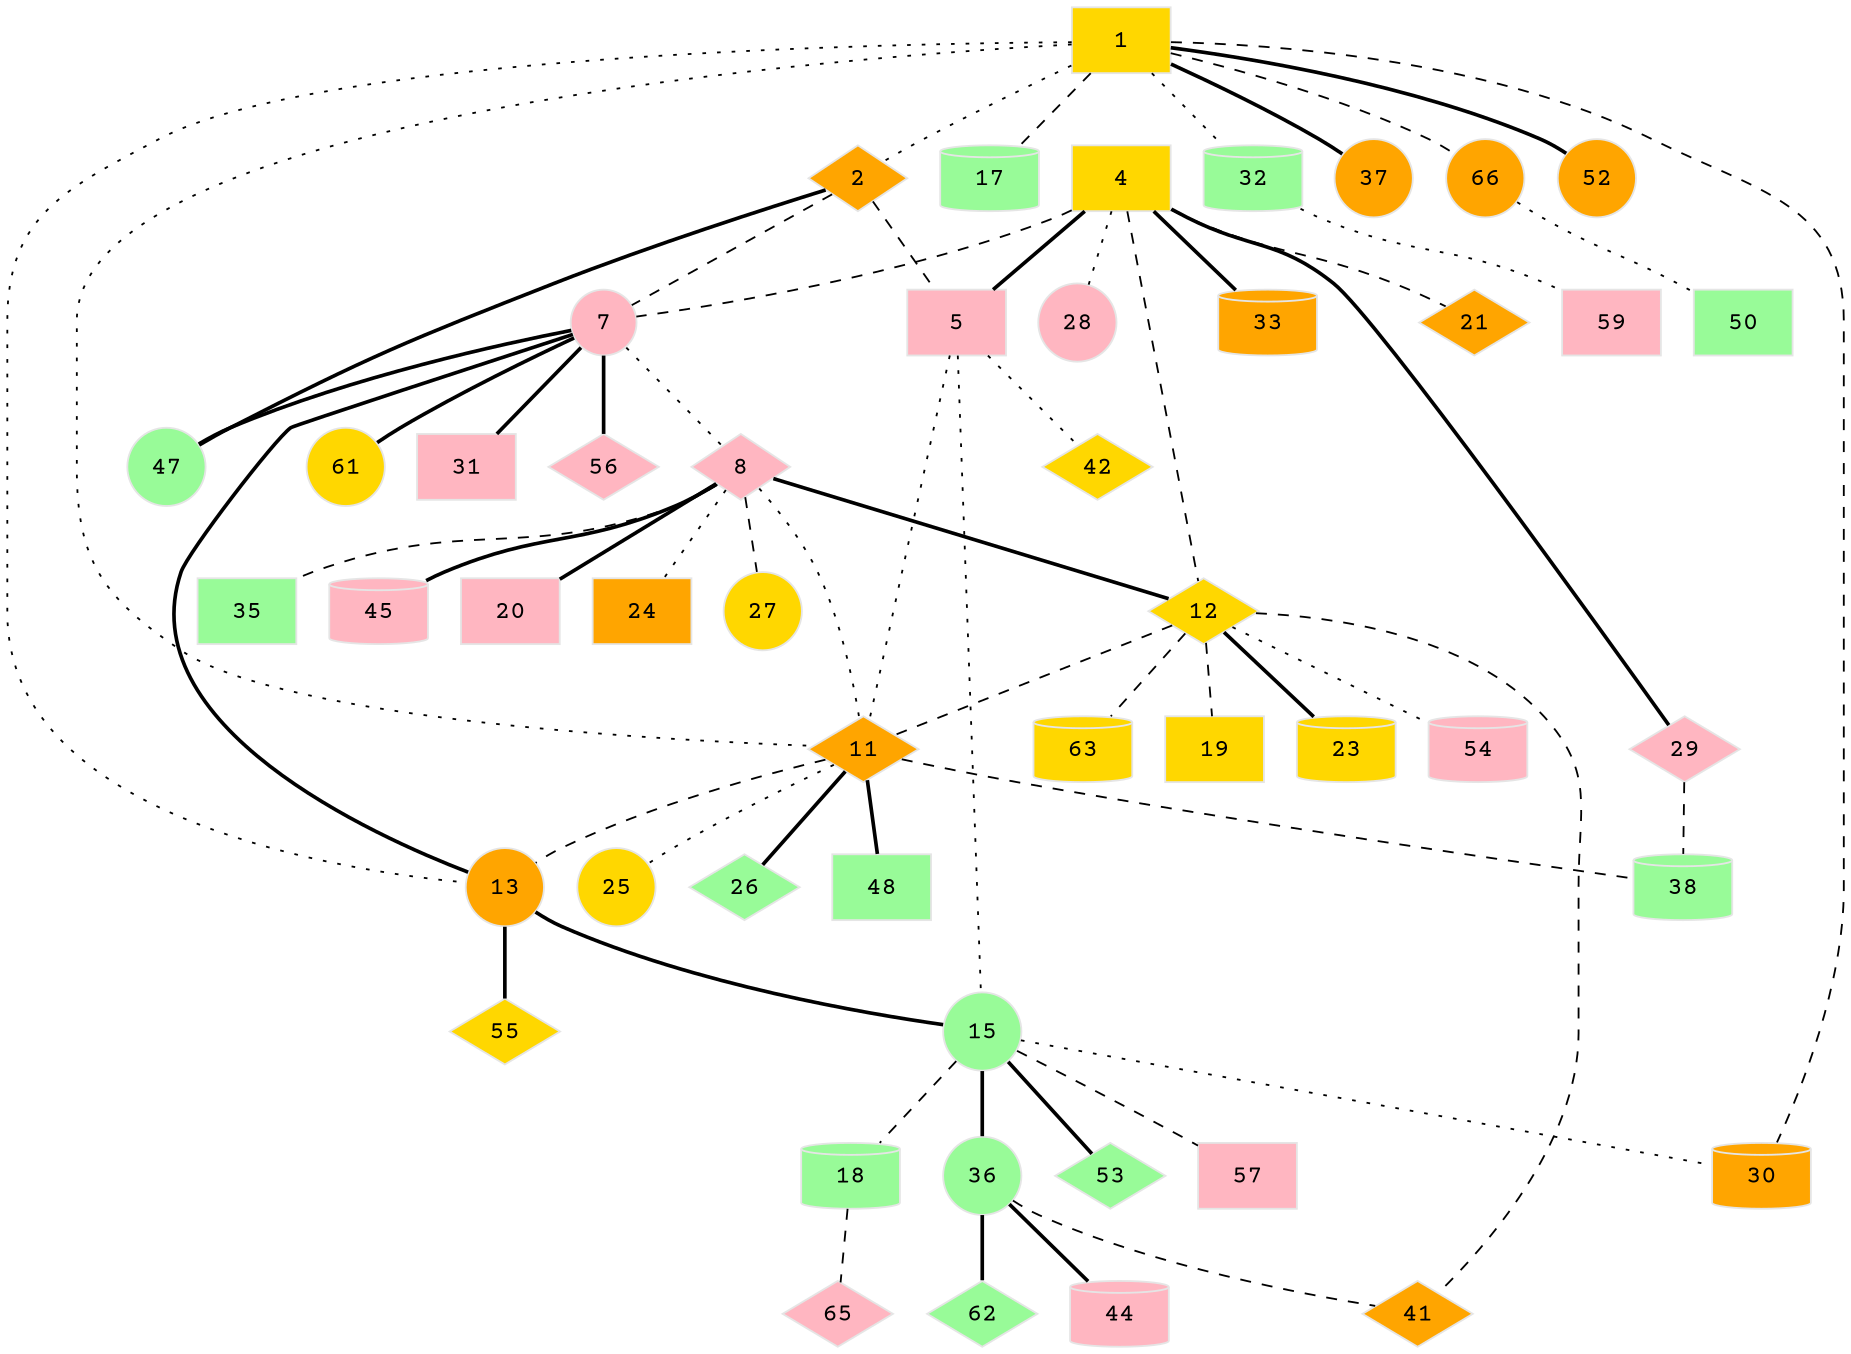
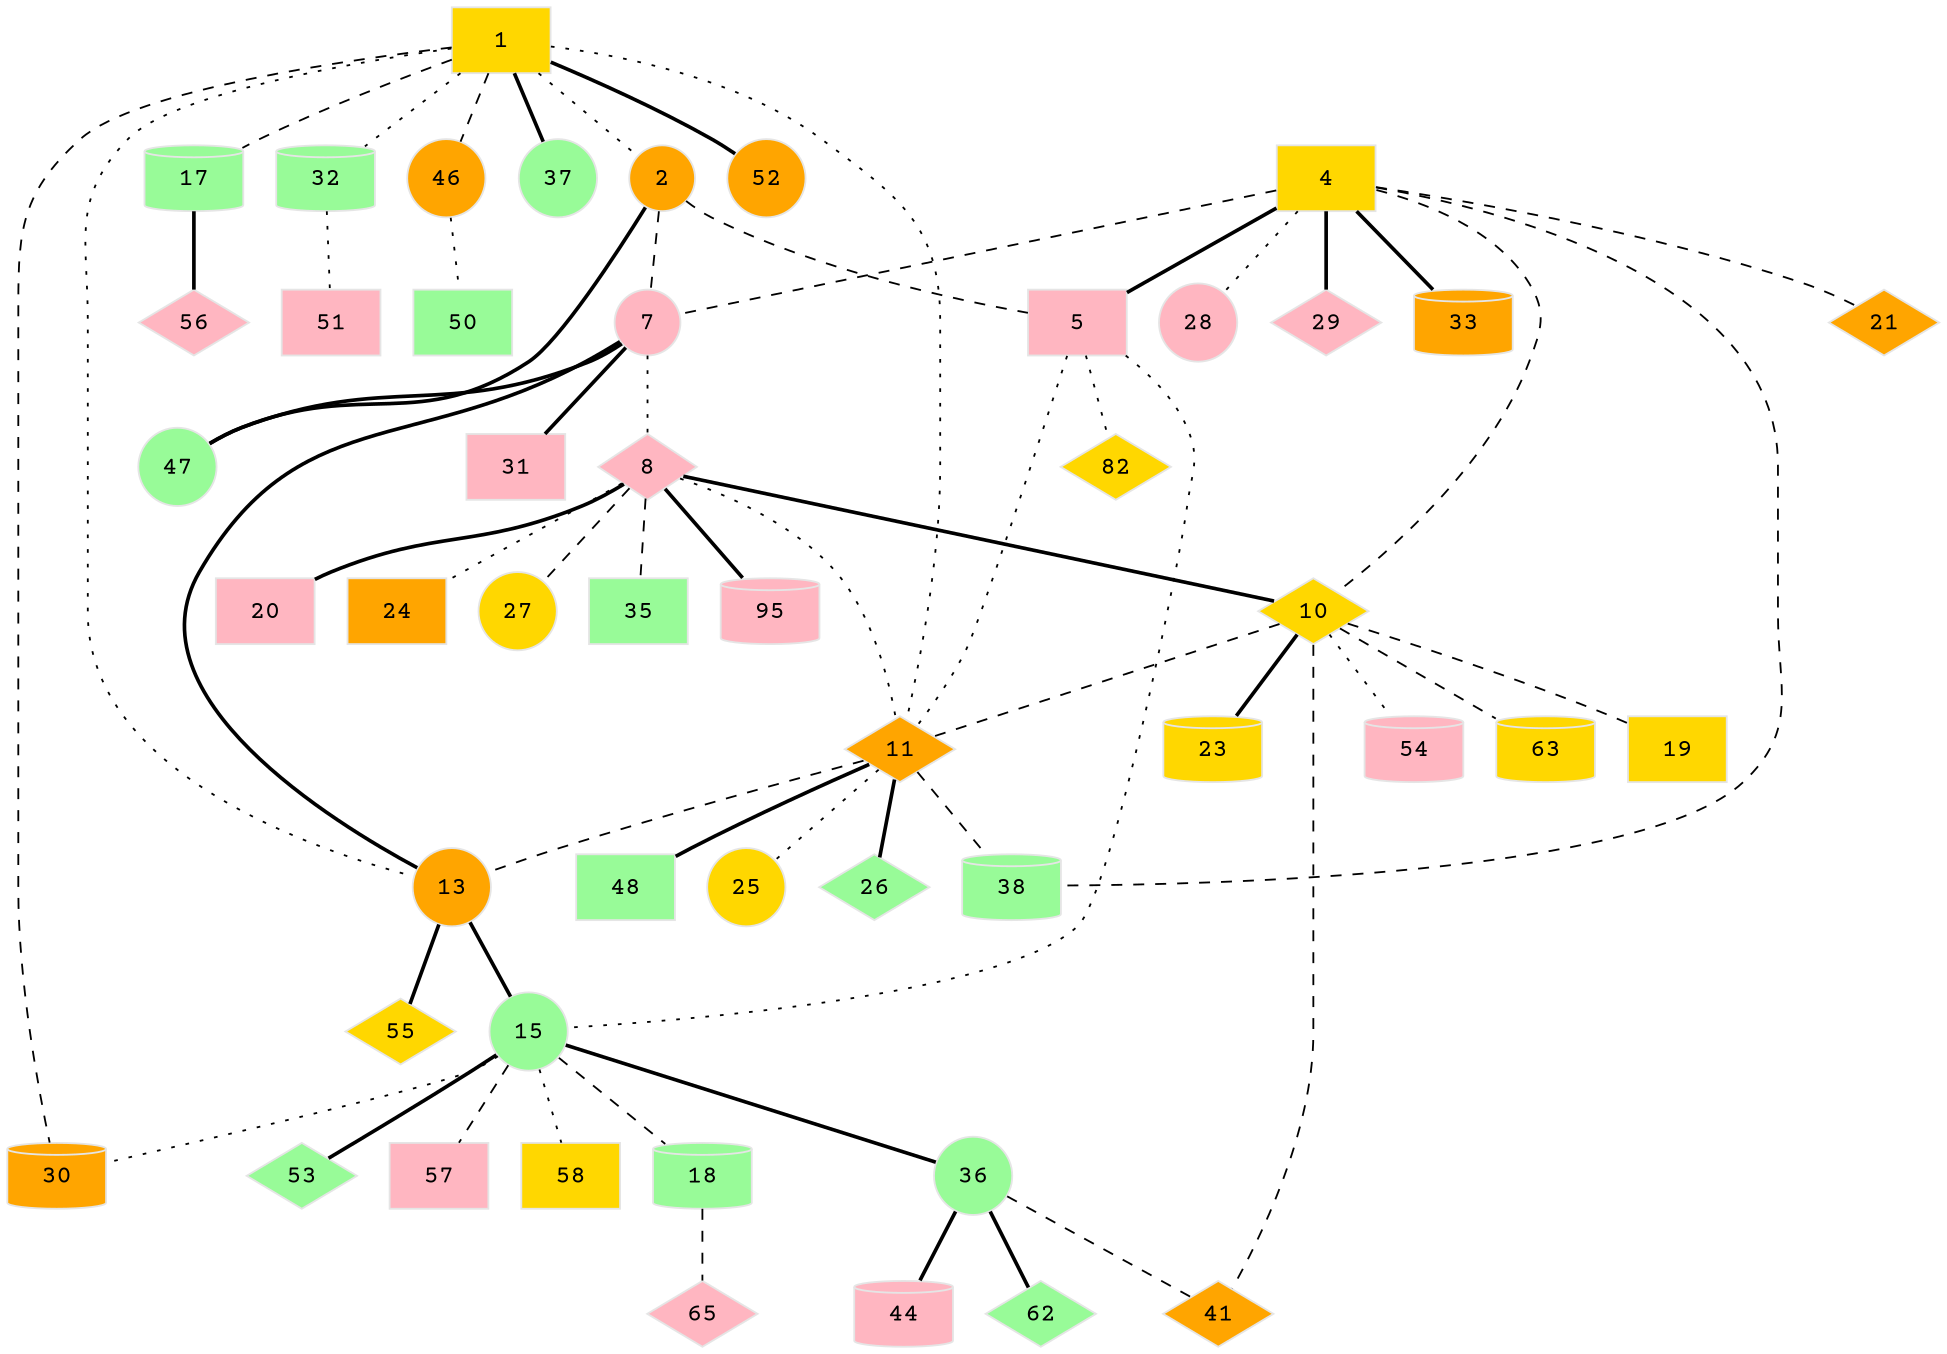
  graph {
    fontname="Courier Prime"
    node [color=gray90 fillcolor=lightpink fontname="Courier Prime" shape=box style=filled]
    edge [fontname="Courier Prime" style=bold]
    1 [fillcolor=gold super="+3"]
-   2 [fillcolor=orange shape=diamond super="+67"]
+   2 [fillcolor=orange shape=circle super="+67"]
    11 [fillcolor=orange shape=diamond super="+12"]
    13 [fillcolor=orange shape=circle super="+14"]
    17 [fillcolor=palegreen shape=cylinder]
    30 [fillcolor=orange shape=cylinder]
    32 [fillcolor=palegreen shape=cylinder super="+39"]
-   37 [fillcolor=orange shape=circle]
-   46 [fillcolor=orange shape=circle label=66]
+   37 [fillcolor=palegreen shape=circle]
+   46 [fillcolor=orange shape=circle]
    52 [fillcolor=orange shape=circle]
    5 [super="+34"]
    7 [shape=circle super="+9"]
    47 [fillcolor=palegreen shape=circle]
    38 [fillcolor=palegreen shape=cylinder]
    25 [fillcolor=gold shape=circle]
    26 [fillcolor=palegreen shape=diamond]
    48 [fillcolor=palegreen]
    15 [fillcolor=palegreen shape=circle super="+22"]
    55 [fillcolor=gold shape=diamond]
-   51 [label=59]
+   51
    50 [fillcolor=palegreen]
-   42 [fillcolor=gold shape=diamond super="+60"]
+   42 [fillcolor=gold shape=diamond super="+60" label=82]
    8 [shape=diamond super="+59"]
    31
    56 [shape=diamond super="+66"]
-   61 [fillcolor=gold shape=circle]
    4 [fillcolor=gold super="+6"]
-   10 [fillcolor=gold shape=diamond super="+16" label=12]
+   10 [fillcolor=gold shape=diamond super="+16"]
    21 [fillcolor=orange shape=diamond]
    28 [shape=circle]
    29 [shape=diamond super="+40"]
    33 [fillcolor=orange shape=cylinder]
    19 [fillcolor=gold]
    23 [fillcolor=gold shape=cylinder super="+64"]
    41 [fillcolor=orange shape=diamond]
    54 [shape=cylinder]
    63 [fillcolor=gold shape=cylinder]
    18 [fillcolor=palegreen shape=cylinder super="+49"]
    36 [fillcolor=palegreen shape=circle super="+43"]
    53 [fillcolor=palegreen shape=diamond]
    57
+   58 [fillcolor=gold]
    20
    24 [fillcolor=orange]
    27 [fillcolor=gold shape=circle]
    35 [fillcolor=palegreen]
-   45 [shape=cylinder]
+   45 [shape=cylinder label=95]
    65 [shape=diamond]
    44 [shape=cylinder]
    62 [fillcolor=palegreen shape=diamond]
    1 -- 2 [style=dotted weight=2]
    1 -- 11 [style=dotted]
    1 -- 13 [style=dotted]
    1 -- 17 [style=dashed]
    1 -- 30 [style=dashed]
    1 -- 32 [style=dotted]
    1 -- 37
    1 -- 46 [style=dashed]
    1 -- 52
    2 -- 5 [style=dashed]
    2 -- 7 [style=dashed]
    2 -- 47
    11 -- 13 [style=dashed]
    11 -- 38 [style=dashed]
    11 -- 25 [style=dotted]
    11 -- 26
    11 -- 48
    13 -- 15 [weight=2]
    13 -- 55
    32 -- 51 [style=dotted]
    46 -- 50 [style=dotted]
    5 -- 11 [style=dotted]
    5 -- 15 [style=dotted]
    5 -- 42 [style=dotted]
    7 -- 13
    7 -- 47
    7 -- 8 [style=dotted weight=2]
    7 -- 31
-   7 -- 56
-   7 -- 61
+   17 -- 56
    15 -- 30 [style=dotted]
    15 -- 18 [style=dashed]
    15 -- 36
    15 -- 53
    15 -- 57 [style=dashed]
+   15 -- 58 [style=dotted]
    8 -- 11 [style=dotted]
    8 -- 10
    8 -- 20
    8 -- 24 [style=dotted]
    8 -- 27 [style=dashed]
    8 -- 35 [style=dashed]
    8 -- 45
    4 -- 5 [weight=2]
    4 -- 7 [style=dashed]
-   29 -- 38 [style=dashed]
+   4 -- 38 [style=dashed]
    4 -- 10 [style=dashed]
    4 -- 21 [style=dashed]
    4 -- 28 [style=dotted]
    4 -- 29
    4 -- 33
    10 -- 11 [style=dashed weight=2]
    10 -- 19 [style=dashed]
    10 -- 23
    10 -- 41 [style=dashed]
    10 -- 54 [style=dotted]
    10 -- 63 [style=dashed]
    18 -- 65 [style=dashed]
    36 -- 41 [style=dashed]
    36 -- 44
    36 -- 62
  }
